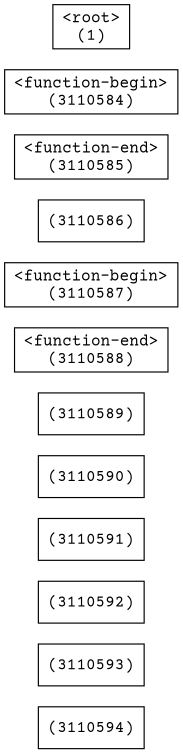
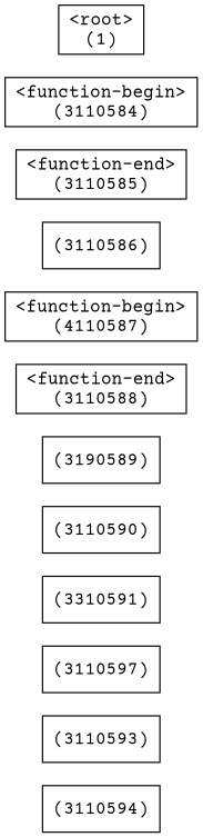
  digraph {
    rankdir=LR
    fontname="Courier Prime"
    node [shape=box fontname="Courier Prime"]
    n1 [label="(3110594)"]
    n2 [label="(3110593)"]
-   n3 [label="(3110592)"]
-   n4 [label="(3110591)"]
+   n3 [label="(3110597)"]
+   n4 [label="(3310591)"]
    n5 [label="(3110590)"]
-   n6 [label="(3110589)"]
+   n6 [label="(3190589)"]
    n7 [label="<function-end>\n(3110588)"]
-   n8 [label="<function-begin>\n(3110587)"]
+   n8 [label="<function-begin>\n(4110587)"]
    n9 [label="(3110586)"]
    n10 [label="<function-end>\n(3110585)"]
    n11 [label="<function-begin>\n(3110584)"]
    n12 [label="<root>\n(1)"]
  }
